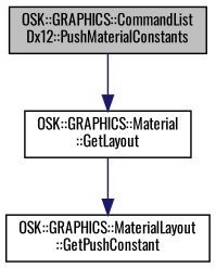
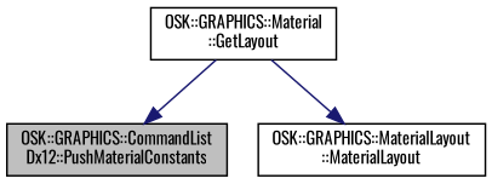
  digraph {
    fontname=Oswald
    rankdir=TB
    node [color=black fillcolor=white fontname=Oswald fontsize=10 shape=record style=filled]
    edge [color=midnightblue fontname=Oswald fontsize=10 labelfontname=Helvetica labelfontsize=10 style=solid]
    n1 [fillcolor=grey75 fontcolor=black height=0.2 label="OSK::GRAPHICS::CommandList\lDx12::PushMaterialConstants" width=0.4]
    n2 [height=0.2 label="OSK::GRAPHICS::Material\l::GetLayout" width=0.4]
-   n3 [height=0.2 label="OSK::GRAPHICS::MaterialLayout\l::GetPushConstant" width=0.4]
-   n1 -> n2
+   n3 [height=0.2 label="OSK::GRAPHICS::MaterialLayout\l::MaterialLayout" width=0.4]
+   n2 -> n1
    n2 -> n3
  }
